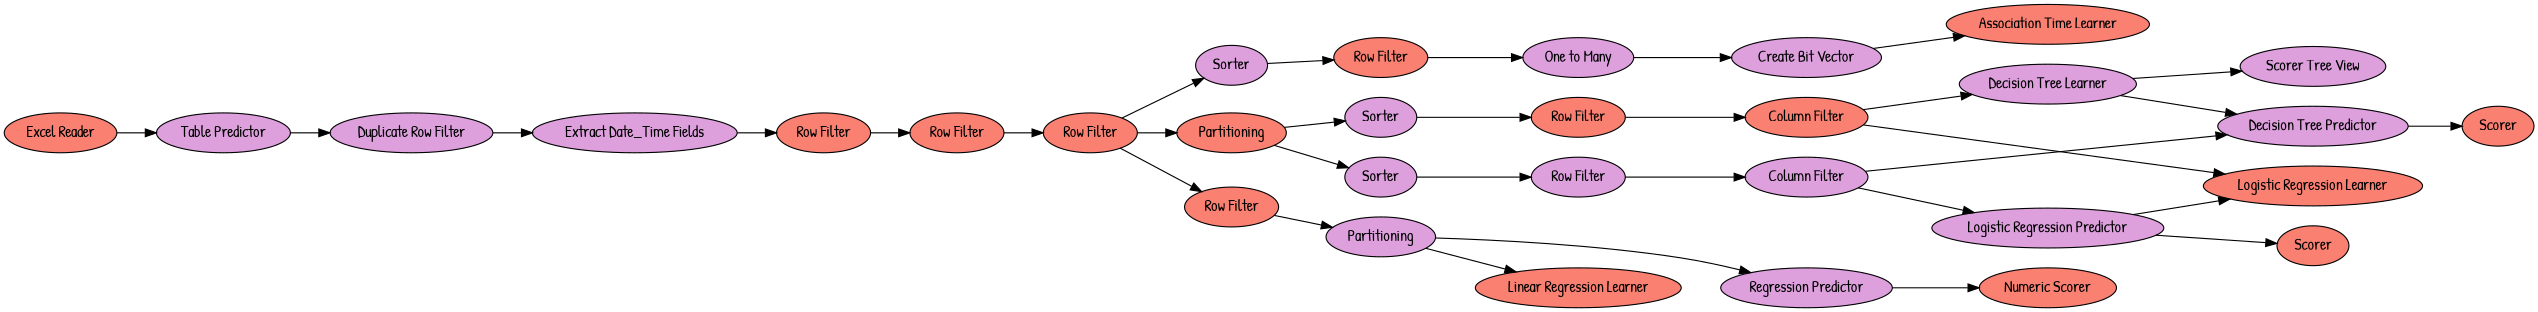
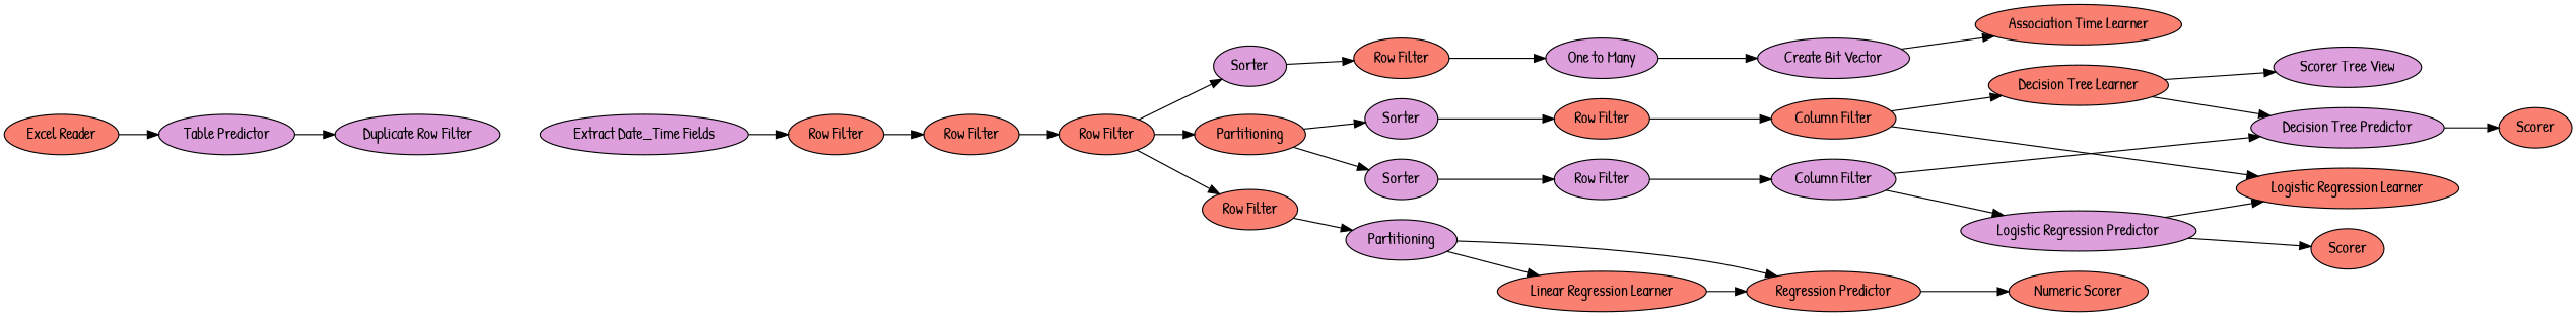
  digraph {
    fontname="Patrick Hand"
    rankdir=LR
    node [fillcolor=salmon fontname="Patrick Hand" style=filled]
    edge [fontname="Patrick Hand"]
    n1 [label="Excel Reader"]
    n2 [fillcolor=plum label="Table Predictor"]
    n3 [fillcolor=plum label="Duplicate Row Filter"]
    n4 [fillcolor=plum label="Extract Date_Time Fields"]
    n5 [label="Row Filter"]
    n6 [label="Row Filter"]
    n7 [label="Association Time Learner"]
    n8 [fillcolor=plum label="Create Bit Vector"]
    n9 [fillcolor=plum label="One to Many"]
    n10 [fillcolor=plum label=Sorter]
    n11 [label="Row Filter"]
    n12 [label=Partitioning]
    n13 [fillcolor=plum label=Sorter]
    n14 [fillcolor=plum label=Sorter]
    n15 [label="Row Filter"]
    n16 [fillcolor=plum label="Row Filter"]
    n17 [label="Column Filter"]
    n18 [fillcolor=plum label="Column Filter"]
    n19 [label="Logistic Regression Learner"]
-   n20 [fillcolor=plum label="Decision Tree Learner"]
+   n20 [label="Decision Tree Learner"]
    n21 [fillcolor=plum label="Logistic Regression Predictor"]
    n22 [fillcolor=plum label="Decision Tree Predictor"]
    n23 [fillcolor=plum label="Scorer Tree View"]
    n24 [label=Scorer]
    n25 [label=Scorer]
    n26 [label="Row Filter"]
    n27 [label="Row Filter"]
    n28 [fillcolor=plum label=Partitioning]
    n29 [label="Linear Regression Learner"]
-   n30 [fillcolor=plum label="Regression Predictor"]
+   n30 [label="Regression Predictor"]
    n31 [label="Numeric Scorer"]
    n1 -> n2
    n2 -> n3
-   n3 -> n4
    n4 -> n5
    n5 -> n6
    n6 -> n26
    n8 -> n7
    n9 -> n8
    n10 -> n11
    n11 -> n9
    n12 -> n13
    n12 -> n14
    n13 -> n15
    n14 -> n16
    n15 -> n17
    n16 -> n18
    n17 -> n19
    n17 -> n20
    n18 -> n21
    n18 -> n22
    n20 -> n22
    n20 -> n23
    n21 -> n19
    n21 -> n24
    n22 -> n25
    n26 -> n10
    n26 -> n12
    n26 -> n27
    n27 -> n28
    n28 -> n29
    n28 -> n30
+   n29 -> n30
    n30 -> n31
  }
